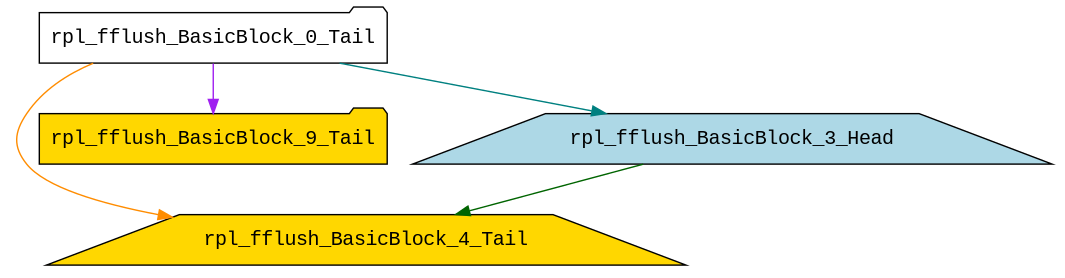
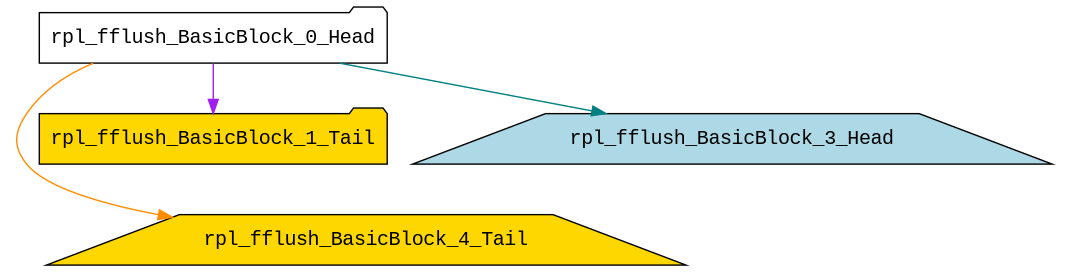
  digraph {
    fontname="Liberation Mono"
    node [fillcolor=gold fontname="Liberation Mono" shape=folder style=filled]
    edge [fontname="Liberation Mono"]
-   rpl_fflush_BasicBlock_0_Head [fillcolor=white label=rpl_fflush_BasicBlock_0_Tail]
+   rpl_fflush_BasicBlock_0_Head [fillcolor=white]
    rpl_fflush_BasicBlock_4_Tail [shape=trapezium]
-   rpl_fflush_BasicBlock_1_Tail [label=rpl_fflush_BasicBlock_9_Tail]
+   rpl_fflush_BasicBlock_1_Tail
    rpl_fflush_BasicBlock_3_Head [fillcolor=lightblue shape=trapezium]
    rpl_fflush_BasicBlock_0_Head -> rpl_fflush_BasicBlock_4_Tail [color=darkorange]
    rpl_fflush_BasicBlock_0_Head -> rpl_fflush_BasicBlock_1_Tail [color=purple]
    rpl_fflush_BasicBlock_0_Head -> rpl_fflush_BasicBlock_3_Head [color=teal]
-   rpl_fflush_BasicBlock_3_Head -> rpl_fflush_BasicBlock_4_Tail [color=darkgreen]
  }
